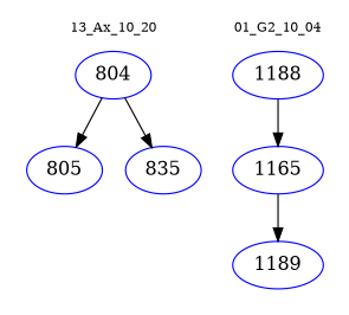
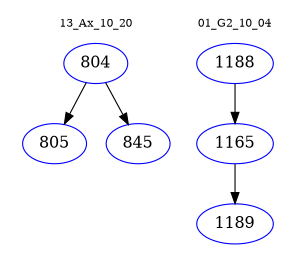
  digraph {
    node [color=blue]
    edge [color=black]
    n1 [label=804]
    n2 [label=805]
-   n3 [label=835]
+   n3 [label=845]
    n4 [label=1165]
    n5 [label=1188]
    n6 [label=1189]
    subgraph cluster_1 {
      color=white
      fontsize=10
      label="13_Ax_10_20"
      n1
      n2
      n3
    }
    subgraph cluster_2 {
      color=white
      fontsize=10
      label="01_G2_10_04"
      n4
      n5
      n6
    }
    n1 -> n2
    n1 -> n3
    n4 -> n6
    n5 -> n4
  }
